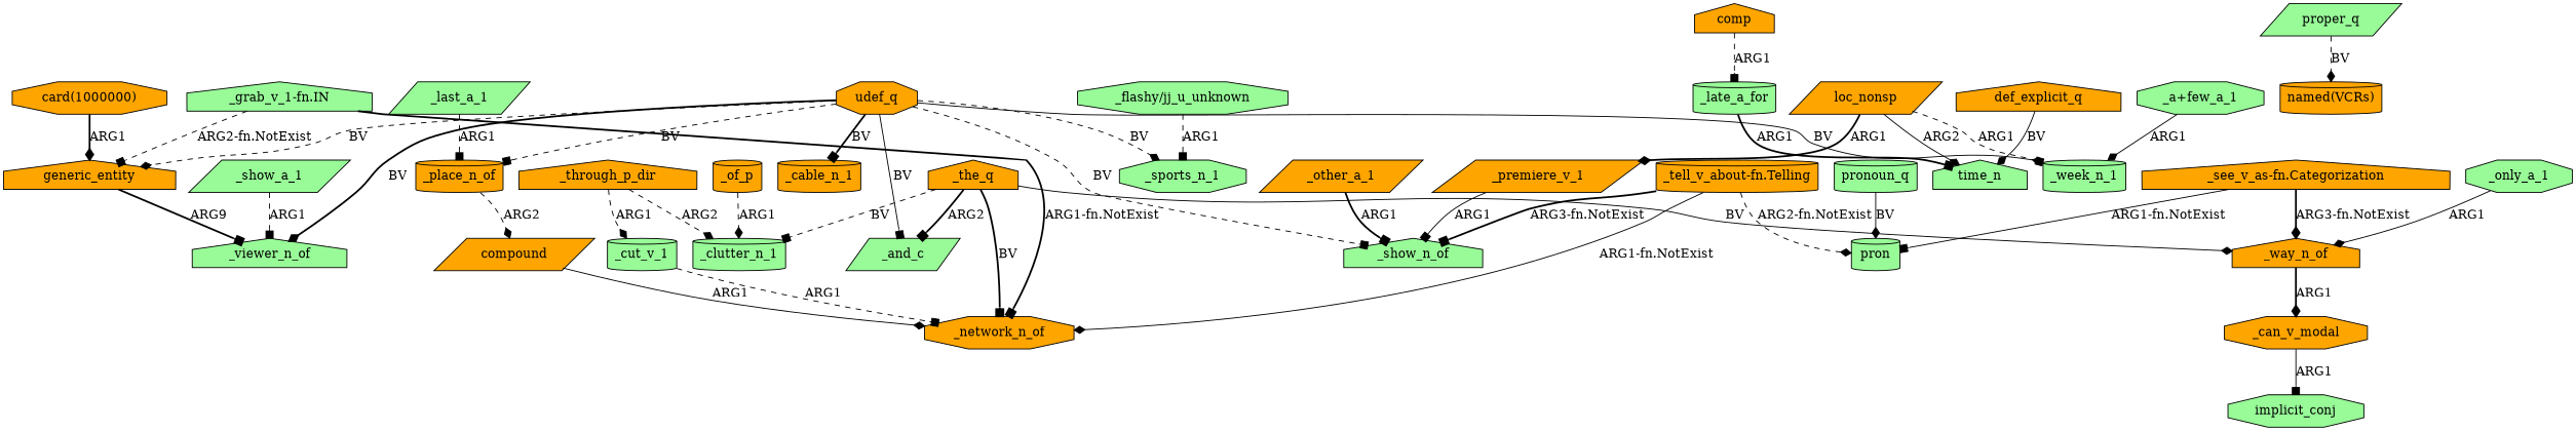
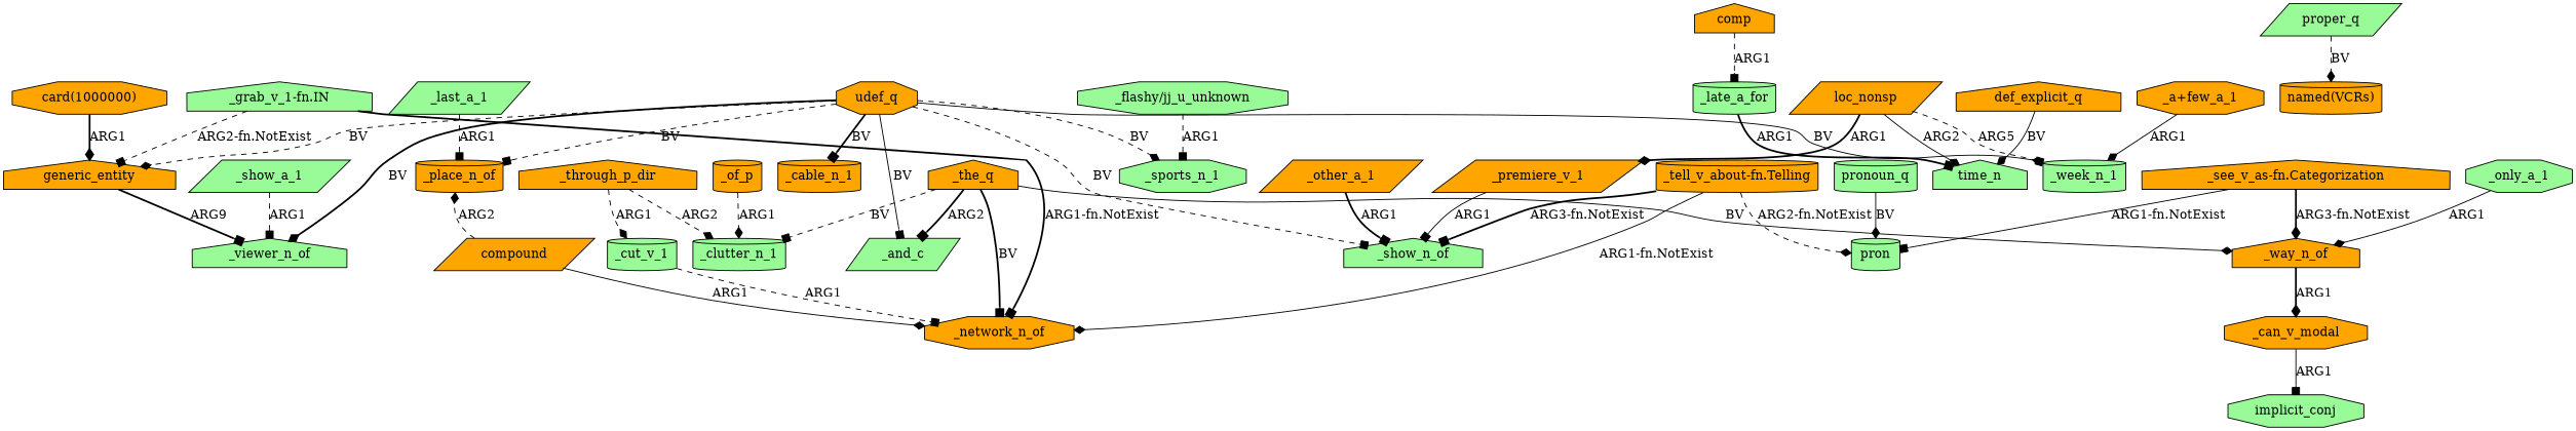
  digraph {
    node [fillcolor=orange shape=house style=filled]
    edge [arrowhead=diamond style=dashed]
    "card(1000000)" [shape=octagon]
    generic_entity
    _viewer_n_of [fillcolor=palegreen]
    "_see_v_as-fn.Categorization"
    _way_n_of
    pron [fillcolor=palegreen shape=cylinder]
    _can_v_modal [shape=octagon]
    _sports_n_1 [fillcolor=palegreen shape=octagon]
    implicit_conj [fillcolor=palegreen shape=octagon]
    n10 [fillcolor=palegreen label=_show_a_1 shape=parallelogram]
    comp
    _late_a_for [fillcolor=palegreen shape=cylinder]
    time_n [fillcolor=palegreen]
    udef_q [shape=octagon]
    _place_n_of [shape=cylinder]
    _week_n_1 [fillcolor=palegreen shape=cylinder]
    _show_n_of [fillcolor=palegreen]
    _and_c [fillcolor=palegreen shape=parallelogram]
    _cable_n_1 [shape=cylinder]
    compound [shape=parallelogram]
    _network_n_of [shape=octagon]
    _the_q
    _clutter_n_1 [fillcolor=palegreen shape=cylinder]
    "_tell_v_about-fn.Telling" [shape=cylinder]
    def_explicit_q
    loc_nonsp [shape=parallelogram]
    _premiere_v_1 [shape=parallelogram]
    _of_p [shape=cylinder]
    pronoun_q [fillcolor=palegreen shape=cylinder]
    "_flashy/jj_u_unknown" [fillcolor=palegreen shape=octagon]
    "_grab_v_1-fn.IN" [fillcolor=palegreen]
    proper_q [fillcolor=palegreen shape=parallelogram]
    "named(VCRs)" [shape=cylinder]
-   "_a+few_a_1" [fillcolor=palegreen shape=octagon]
+   "_a+few_a_1" [shape=octagon]
    _through_p_dir
    _cut_v_1 [fillcolor=palegreen shape=cylinder]
    _other_a_1 [shape=parallelogram]
    _last_a_1 [fillcolor=palegreen shape=parallelogram]
    _only_a_1 [fillcolor=palegreen shape=octagon]
    "card(1000000)" -> generic_entity [label=ARG1 style=bold]
    generic_entity -> _viewer_n_of [arrowhead=box label=ARG9 style=bold]
    "_see_v_as-fn.Categorization" -> _way_n_of [label="ARG3-fn.NotExist" style=bold]
    "_see_v_as-fn.Categorization" -> pron [arrowhead=box label="ARG1-fn.NotExist" style=solid]
    _way_n_of -> _can_v_modal [label=ARG1 style=bold]
    _can_v_modal -> implicit_conj [arrowhead=box label=ARG1 style=solid]
    n10 -> _viewer_n_of [arrowhead=box label=ARG1]
    comp -> _late_a_for [arrowhead=box label=ARG1]
    _late_a_for -> time_n [arrowhead=box label=ARG1 style=bold]
    udef_q -> generic_entity [label=BV]
    udef_q -> _viewer_n_of [label=BV style=bold]
    udef_q -> _sports_n_1 [label=BV]
    udef_q -> _place_n_of [arrowhead=box label=BV]
    udef_q -> _week_n_1 [label=BV style=solid]
    udef_q -> _show_n_of [arrowhead=box label=BV]
    udef_q -> _and_c [arrowhead=box label=BV style=solid]
    udef_q -> _cable_n_1 [arrowhead=box label=BV style=bold]
-   _place_n_of -> compound [label=ARG2]
+   compound -> _place_n_of [label=ARG2]
    compound -> _network_n_of [label=ARG1 style=solid]
    _the_q -> _way_n_of [label=BV style=solid]
    _the_q -> _and_c [arrowhead=box label=ARG2 style=bold]
    _the_q -> _network_n_of [arrowhead=box label=BV style=bold]
    _the_q -> _clutter_n_1 [arrowhead=box label=BV]
    "_tell_v_about-fn.Telling" -> pron [label="ARG2-fn.NotExist"]
    "_tell_v_about-fn.Telling" -> _show_n_of [arrowhead=box label="ARG3-fn.NotExist" style=bold]
    "_tell_v_about-fn.Telling" -> _network_n_of [label="ARG1-fn.NotExist" style=solid]
    def_explicit_q -> time_n [label=BV style=solid]
    loc_nonsp -> time_n [label=ARG2 style=solid]
-   loc_nonsp -> _week_n_1 [arrowhead=box label=ARG1]
+   loc_nonsp -> _week_n_1 [arrowhead=box label=ARG5]
    loc_nonsp -> _premiere_v_1 [label=ARG1 style=bold]
    _premiere_v_1 -> _show_n_of [arrowhead=box label=ARG1 style=solid]
    _of_p -> _clutter_n_1 [label=ARG1]
    pronoun_q -> pron [label=BV style=solid]
    "_flashy/jj_u_unknown" -> _sports_n_1 [arrowhead=box label=ARG1]
    "_grab_v_1-fn.IN" -> generic_entity [arrowhead=box label="ARG2-fn.NotExist"]
    "_grab_v_1-fn.IN" -> _network_n_of [arrowhead=box label="ARG1-fn.NotExist" style=bold]
    proper_q -> "named(VCRs)" [label=BV]
    "_a+few_a_1" -> _week_n_1 [label=ARG1 style=solid]
    _through_p_dir -> _clutter_n_1 [label=ARG2]
    _through_p_dir -> _cut_v_1 [label=ARG1]
    _cut_v_1 -> _network_n_of [arrowhead=box label=ARG1]
    _other_a_1 -> _show_n_of [arrowhead=box label=ARG1 style=bold]
    _last_a_1 -> _place_n_of [arrowhead=box label=ARG1]
    _only_a_1 -> _way_n_of [label=ARG1 style=solid]
  }
